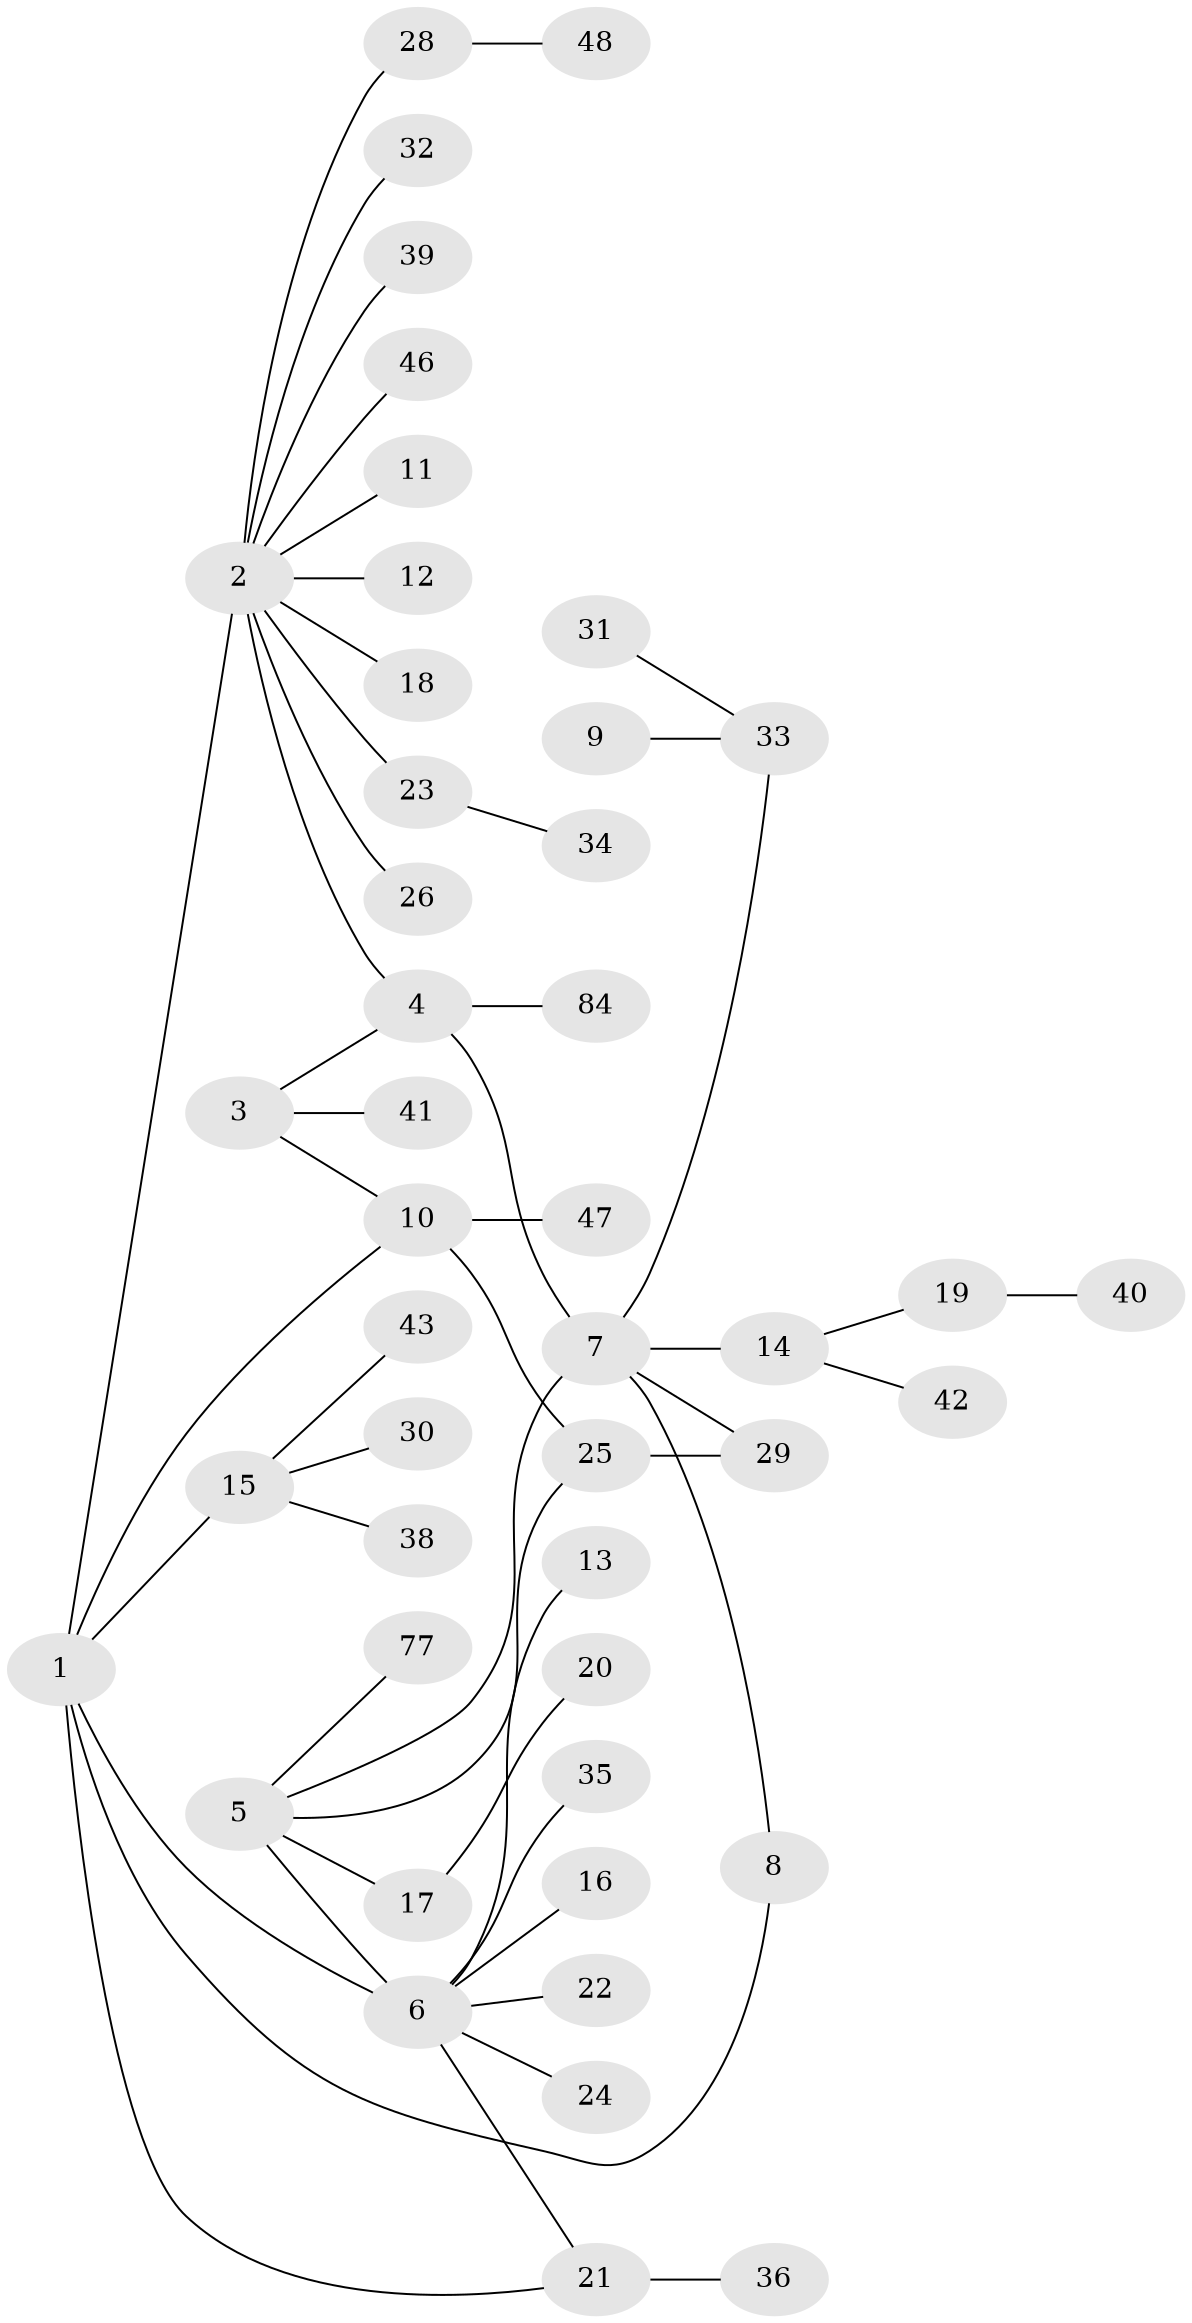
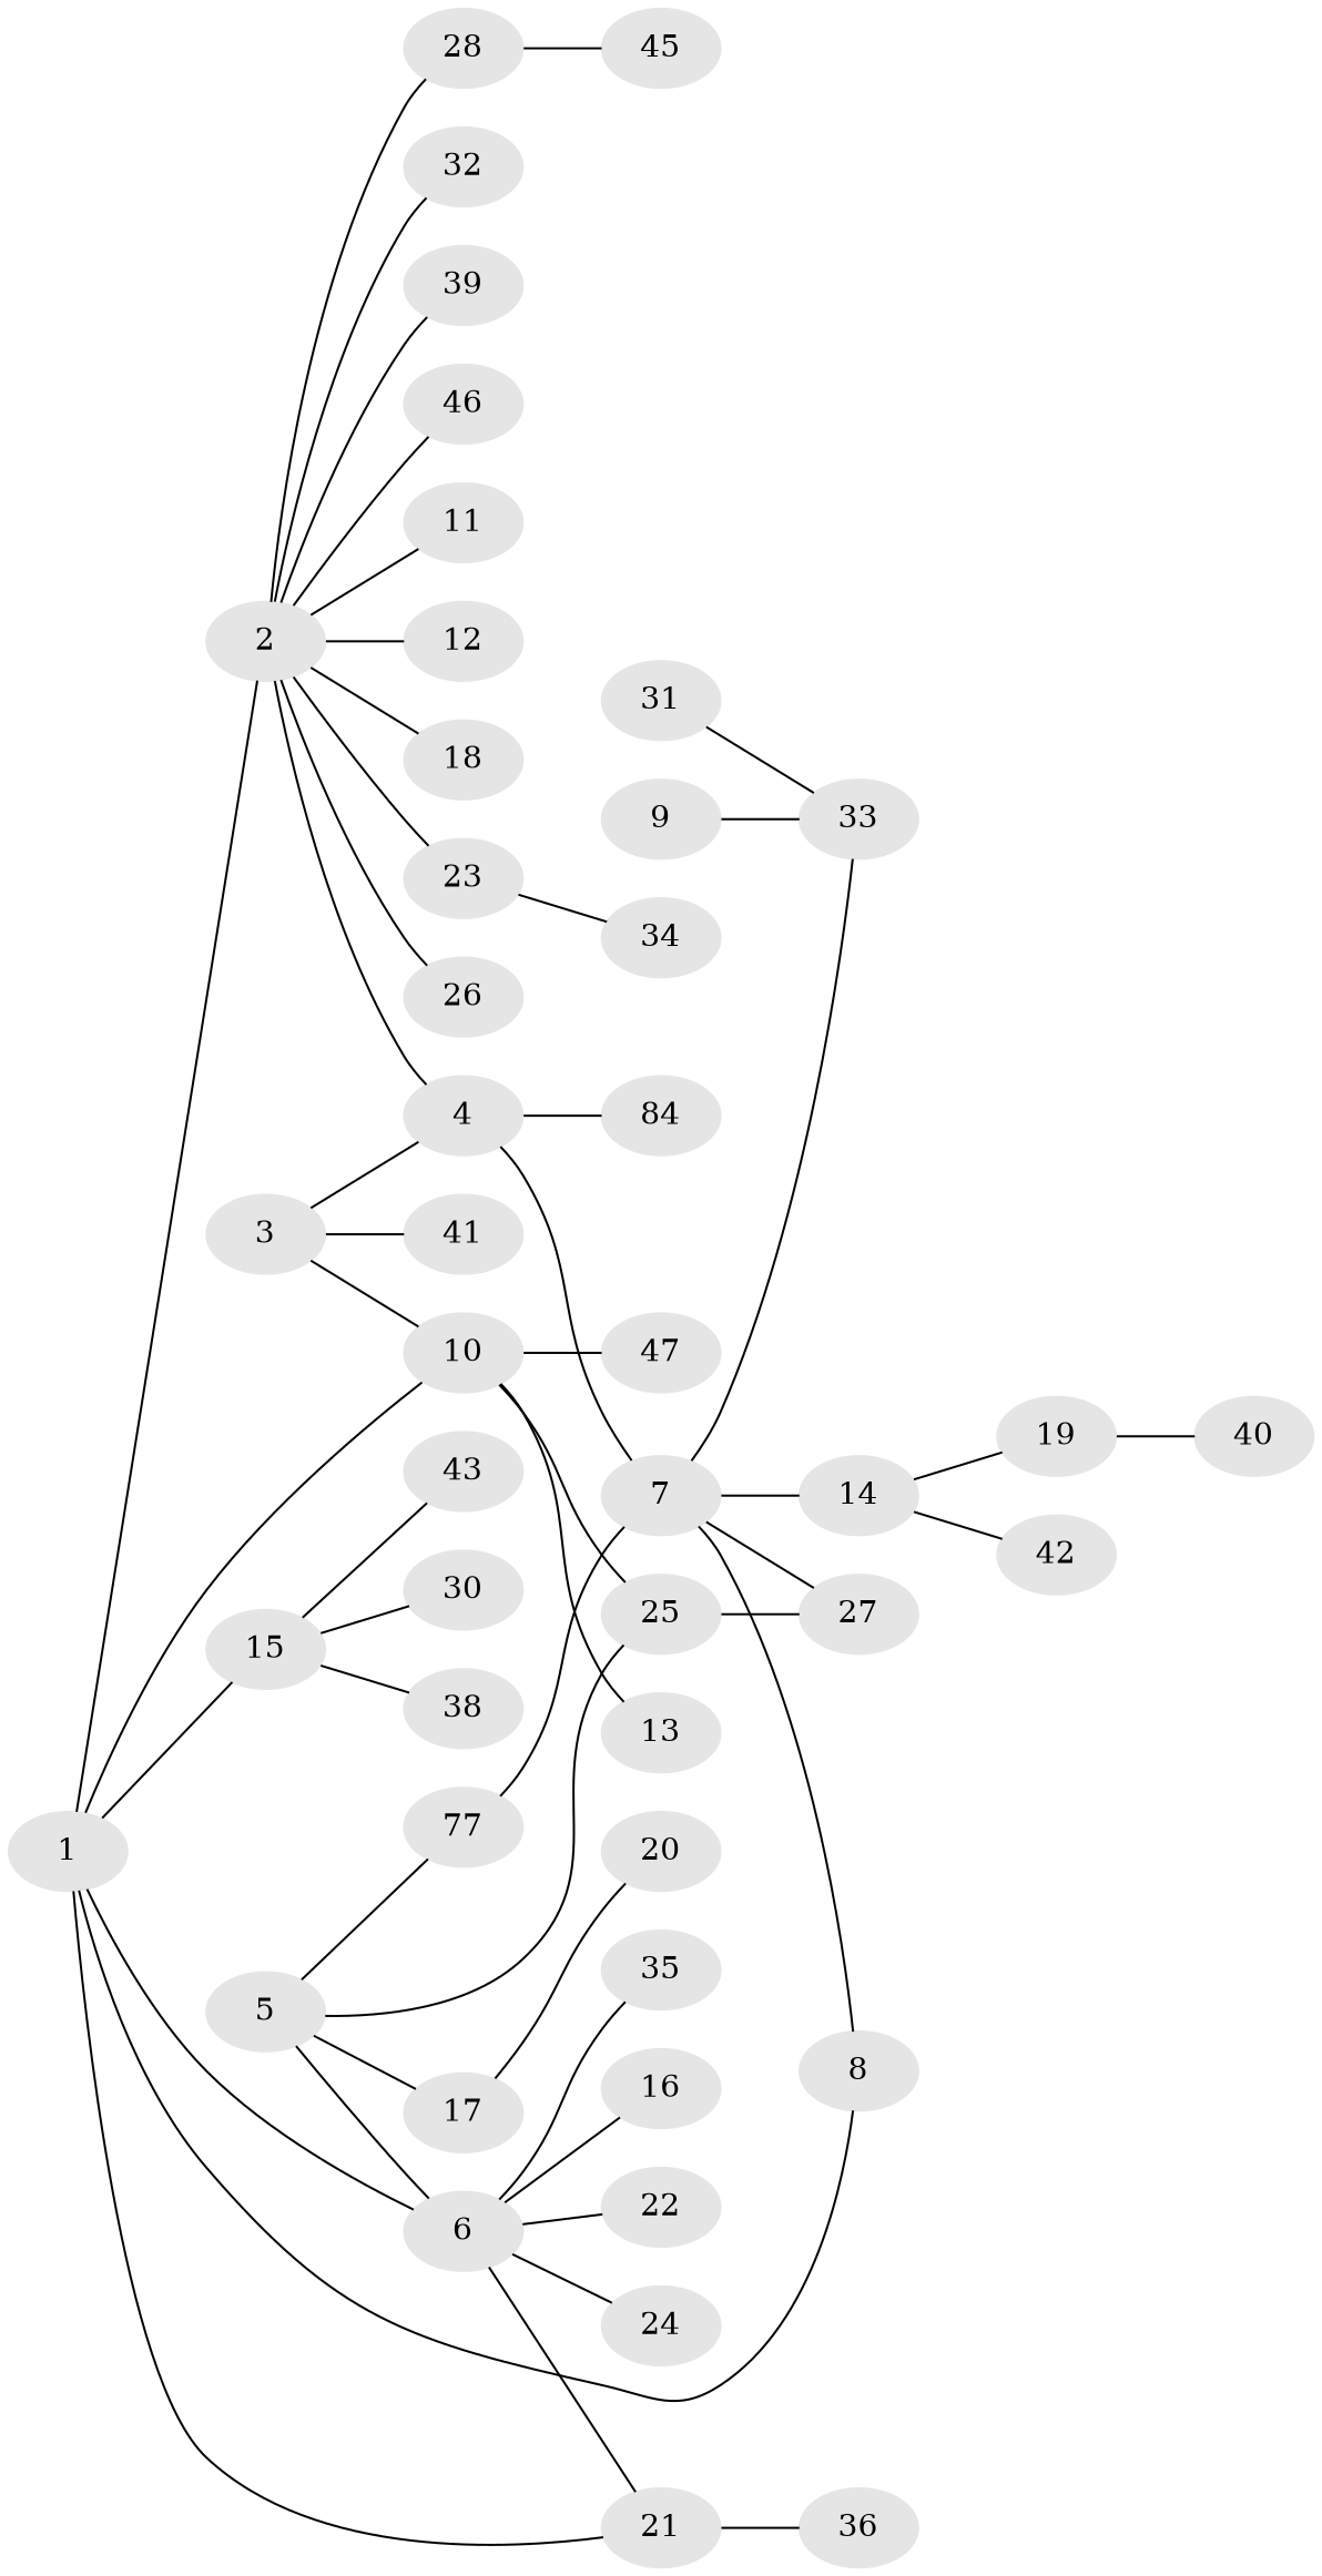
  graph {
    rankdir=LR
    node [color=gray90 style=filled]
    1
    2
    6
    8
    10
    15
    21
    4
    11
    12
    18
    23
    26
    28
    32
    39
    46
    13
    16
    22
    24
    35
    25
    47
    30
    38
    43
    36
    7
    n30 [label=84]
    34
-   45 [label=48]
+   45
    3
    41
    31
    33
    5
    17
    n39 [label=77]
    14
-   29
+   29 [label=27]
    9
    20
    19
    42
    40
    1 -- 2
    1 -- 6
    1 -- 8
    1 -- 10
    1 -- 15
    1 -- 21
    2 -- 4
    2 -- 11
    2 -- 12
    2 -- 18
    2 -- 23
    2 -- 26
    2 -- 28
    2 -- 32
    2 -- 39
    2 -- 46
    6 -- 21
-   6 -- 13
+   10 -- 13
    6 -- 16
    6 -- 22
    6 -- 24
    6 -- 35
    10 -- 25
    10 -- 47
    15 -- 30
    15 -- 38
    15 -- 43
    21 -- 36
    4 -- 7
    4 -- n30
    23 -- 34
    28 -- 45
    25 -- 29
    7 -- 8
    7 -- 33
    7 -- 14
    7 -- 29
    3 -- 10
    3 -- 4
    3 -- 41
    31 -- 33
    5 -- 6
    5 -- 25
-   5 -- 7
+   n39 -- 7
    5 -- 17
    5 -- n39
    17 -- 20
    14 -- 19
    14 -- 42
    9 -- 33
    19 -- 40
  }
